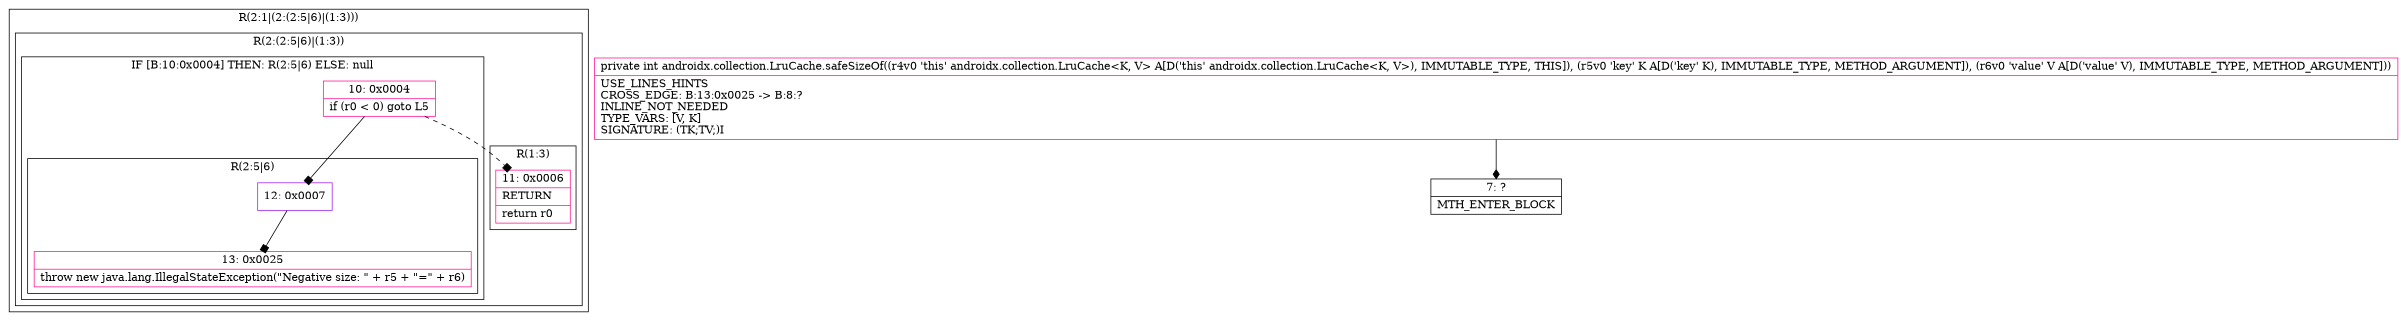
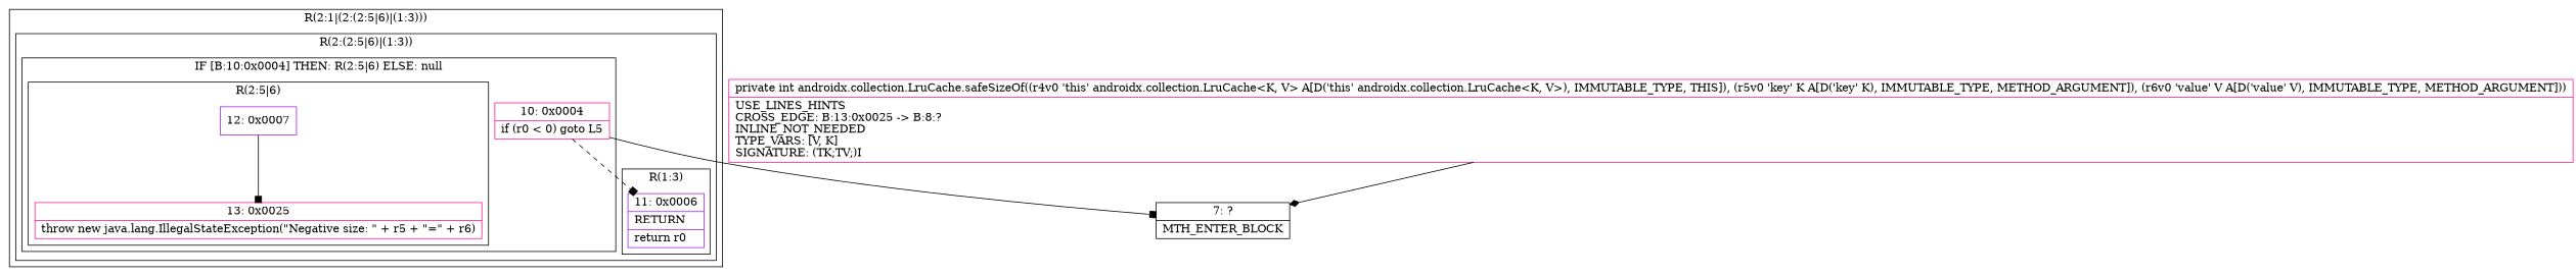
  digraph {
    node [color=deeppink shape=record]
    edge [arrowhead=box]
    n1 [color=purple label="{12\:\ 0x0007}"]
    n2 [label="{13\:\ 0x0025|throw new java.lang.IllegalStateException(\"Negative size: \" + r5 + \"=\" + r6)\l}"]
    n3 [label="{10\:\ 0x0004|if (r0 \< 0) goto L5\l}"]
-   n4 [label="{11\:\ 0x0006|RETURN\l|return r0\l}"]
+   n4 [color=purple label="{11\:\ 0x0006|RETURN\l|return r0\l}"]
    n5 [color=black label="{7\:\ ?|MTH_ENTER_BLOCK\l}"]
    n6 [label="{private int androidx.collection.LruCache.safeSizeOf((r4v0 'this' androidx.collection.LruCache\<K, V\> A[D('this' androidx.collection.LruCache\<K, V\>), IMMUTABLE_TYPE, THIS]), (r5v0 'key' K A[D('key' K), IMMUTABLE_TYPE, METHOD_ARGUMENT]), (r6v0 'value' V A[D('value' V), IMMUTABLE_TYPE, METHOD_ARGUMENT]))  | USE_LINES_HINTS\lCROSS_EDGE: B:13:0x0025 \-\> B:8:?\lINLINE_NOT_NEEDED\lTYPE_VARS: [V, K]\lSIGNATURE: (TK;TV;)I\l}"]
    subgraph cluster_1 {
      label="R(2:1|(2:(2:5|6)|(1:3)))"
      subgraph cluster_2 {
        label="R(2:(2:5|6)|(1:3))"
        subgraph cluster_3 {
          label="IF [B:10:0x0004] THEN: R(2:5|6) ELSE: null"
          n3
          subgraph cluster_4 {
            label="R(2:5|6)"
            n1
            n2
          }
        }
        subgraph cluster_5 {
          label="R(1:3)"
          n4
        }
      }
    }
    n1 -> n2
-   n3 -> n1
+   n3 -> n5
    n3 -> n4 [style=dashed]
    n6 -> n5 [arrowhead=diamond]
  }
